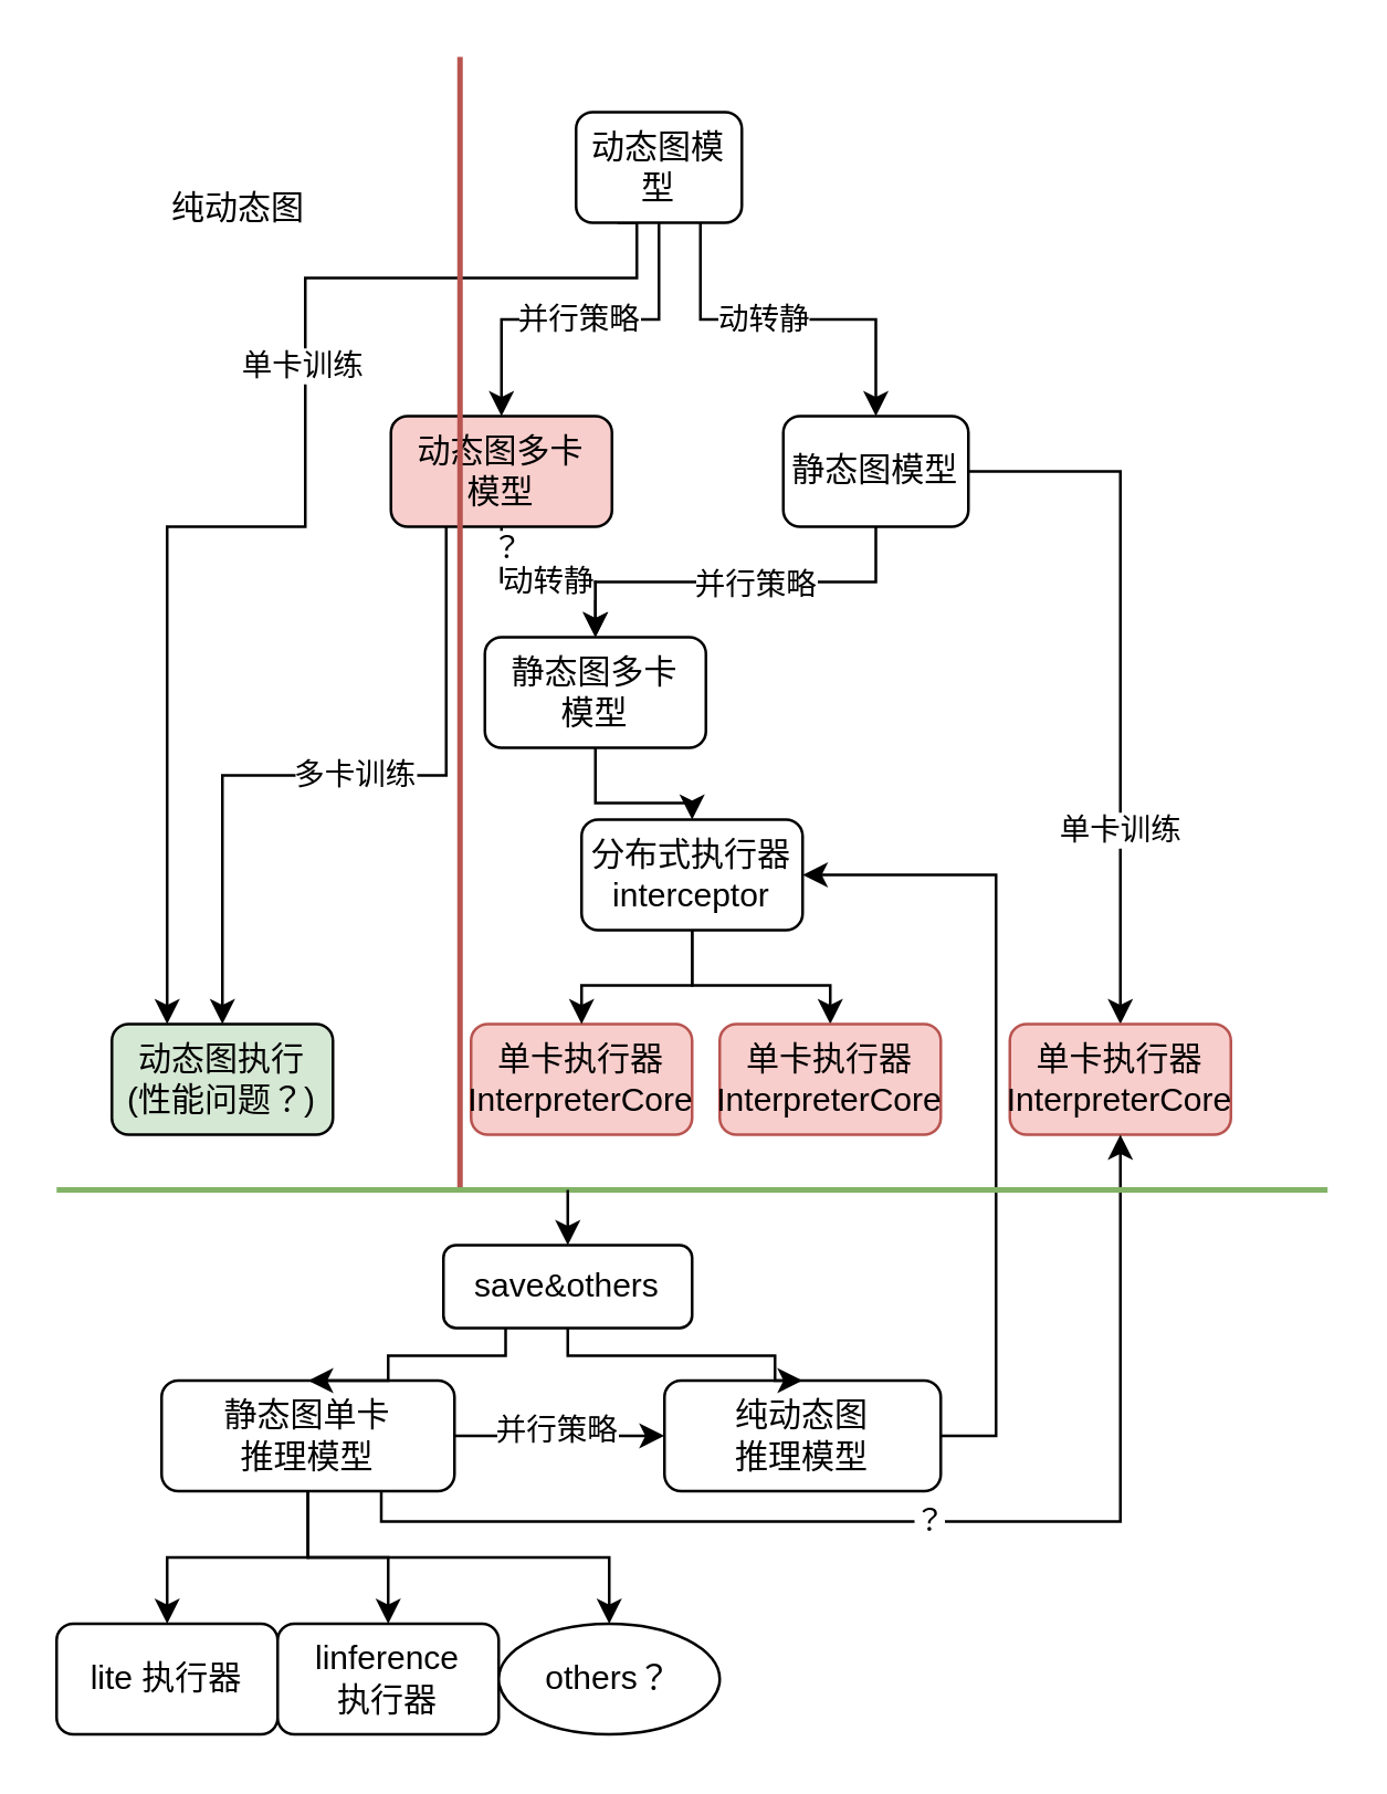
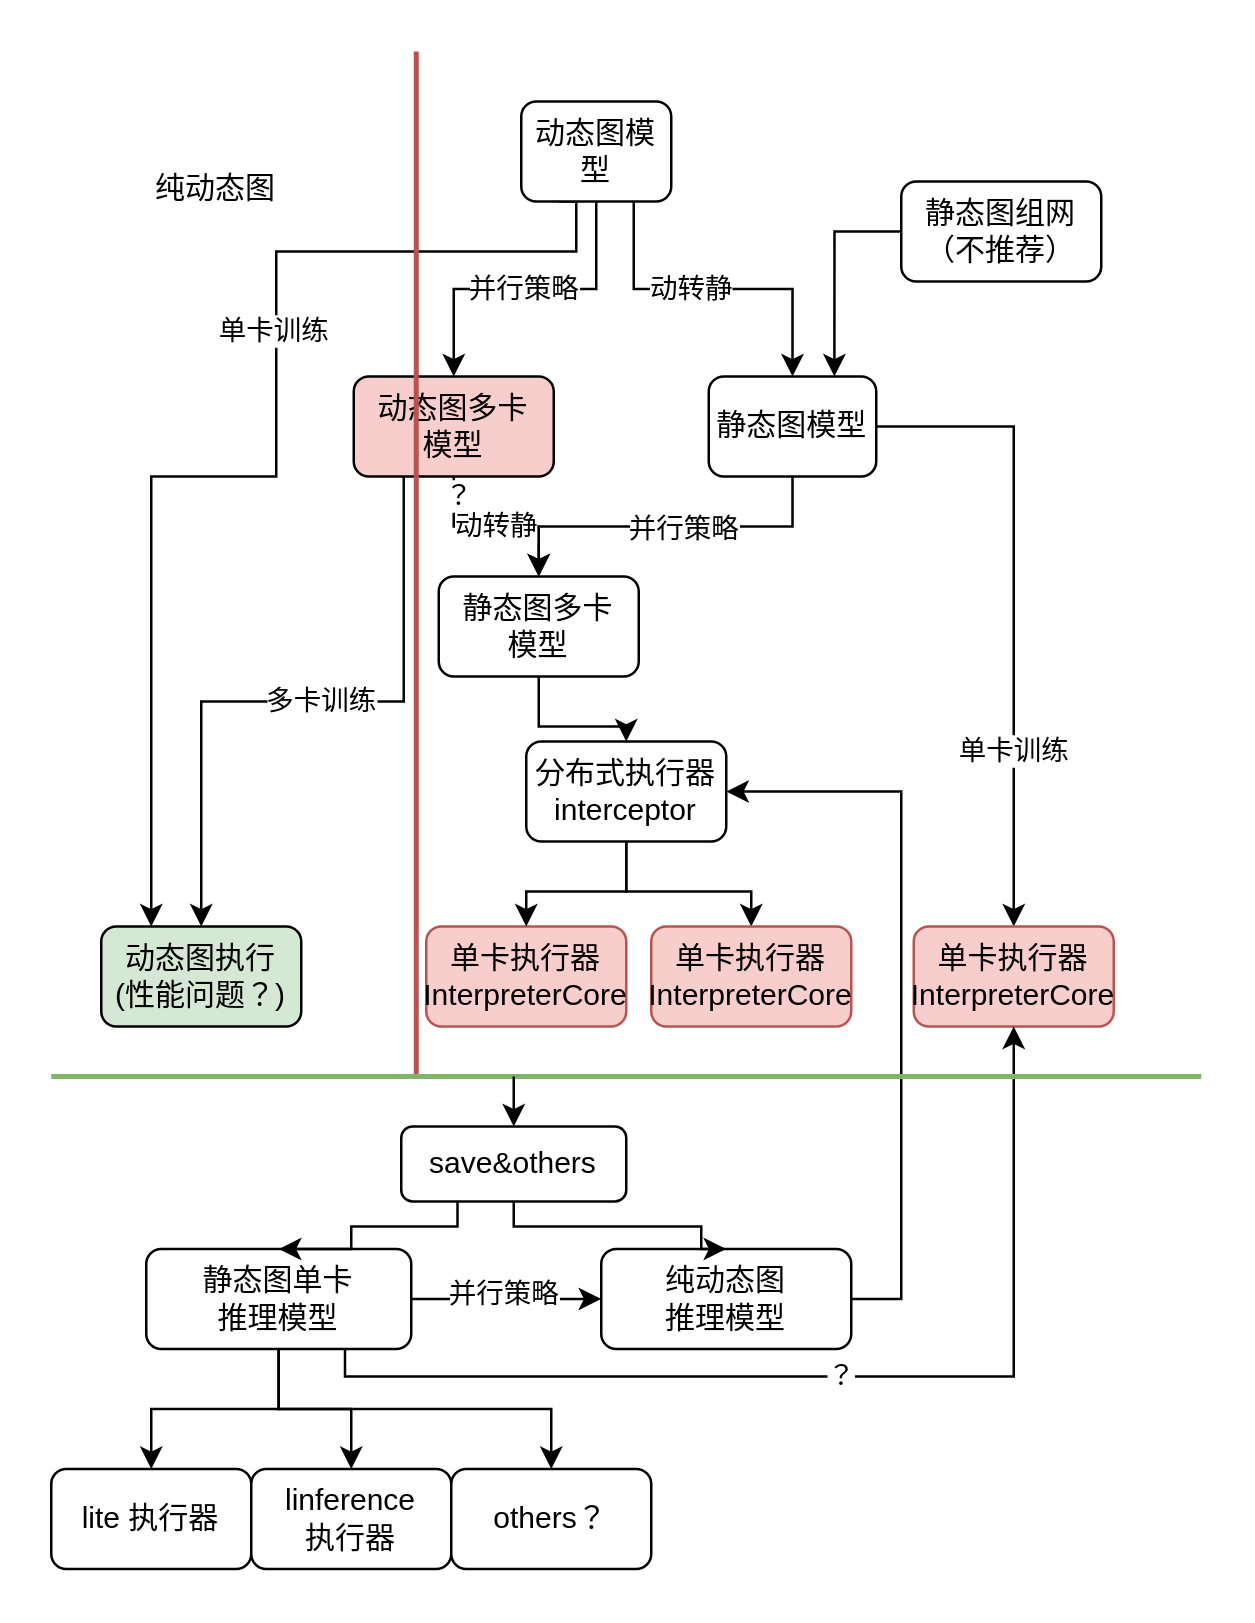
  <mxCell id="0" />
  <mxCell id="1" parent="0" />
  <mxCell id="2" value="并行策略" style="edgeStyle=orthogonalEdgeStyle;rounded=0;orthogonalLoop=1;jettySize=auto;html=1;entryX=0.5;entryY=0;entryDx=0;entryDy=0;exitX=0.5;exitY=1;exitDx=0;exitDy=0;" edge="1" parent="1" source="7" target="12"><mxGeometry relative="1" as="geometry" /></mxCell>
  <mxCell id="3" style="edgeStyle=orthogonalEdgeStyle;rounded=0;orthogonalLoop=1;jettySize=auto;html=1;entryX=0.5;entryY=0;entryDx=0;entryDy=0;exitX=0.75;exitY=1;exitDx=0;exitDy=0;" edge="1" parent="1" source="7" target="17"><mxGeometry relative="1" as="geometry" /></mxCell>
  <mxCell id="4" value="动转静" style="edgeLabel;html=1;align=center;verticalAlign=middle;resizable=0;points=[];" vertex="1" connectable="0" parent="3"><mxGeometry x="-0.145" y="1" relative="1" as="geometry"><mxPoint as="offset" /></mxGeometry></mxCell>
  <mxCell id="5" style="edgeStyle=orthogonalEdgeStyle;rounded=0;orthogonalLoop=1;jettySize=auto;html=1;exitX=0.25;exitY=1;exitDx=0;exitDy=0;entryX=0.25;entryY=0;entryDx=0;entryDy=0;" edge="1" parent="1" source="7" target="28"><mxGeometry relative="1" as="geometry"><Array as="points"><mxPoint x="230" y="100" /><mxPoint x="110" y="100" /><mxPoint x="110" y="190" /><mxPoint x="60" y="190" /></Array></mxGeometry></mxCell>
  <mxCell id="6" value="单卡训练" style="edgeLabel;html=1;align=center;verticalAlign=middle;resizable=0;points=[];" vertex="1" connectable="0" parent="5"><mxGeometry x="-0.237" y="-2" relative="1" as="geometry"><mxPoint as="offset" /></mxGeometry></mxCell>
  <mxCell id="7" value="动态图模型" style="rounded=1;whiteSpace=wrap;html=1;" vertex="1" parent="1"><mxGeometry x="208" y="40" width="60" height="40" as="geometry" /></mxCell>
  <mxCell id="8" value="动转静" style="edgeStyle=orthogonalEdgeStyle;rounded=0;orthogonalLoop=1;jettySize=auto;html=1;" edge="1" parent="1" source="12" target="24"><mxGeometry relative="1" as="geometry" /></mxCell>
  <mxCell id="9" value="？" style="edgeLabel;html=1;align=center;verticalAlign=middle;resizable=0;points=[];" vertex="1" connectable="0" parent="8"><mxGeometry x="-0.798" y="1" relative="1" as="geometry"><mxPoint as="offset" /></mxGeometry></mxCell>
  <mxCell id="10" style="edgeStyle=orthogonalEdgeStyle;rounded=0;orthogonalLoop=1;jettySize=auto;html=1;exitX=0.25;exitY=1;exitDx=0;exitDy=0;" edge="1" parent="1" source="12" target="28"><mxGeometry relative="1" as="geometry" /></mxCell>
  <mxCell id="11" value="多卡训练" style="edgeLabel;html=1;align=center;verticalAlign=middle;resizable=0;points=[];" vertex="1" connectable="0" parent="10"><mxGeometry x="0.145" y="-1" relative="1" as="geometry"><mxPoint x="25" as="offset" /></mxGeometry></mxCell>
  <mxCell id="12" value="动态图多卡&lt;br&gt;模型" style="rounded=1;whiteSpace=wrap;html=1;fillColor=#f8cecc;" vertex="1" parent="1"><mxGeometry x="141" y="150" width="80" height="40" as="geometry" /></mxCell>
  <mxCell id="13" style="edgeStyle=orthogonalEdgeStyle;rounded=0;orthogonalLoop=1;jettySize=auto;html=1;exitX=0.5;exitY=1;exitDx=0;exitDy=0;" edge="1" parent="1" source="17" target="24"><mxGeometry relative="1" as="geometry" /></mxCell>
  <mxCell id="14" value="并行策略" style="edgeLabel;html=1;align=center;verticalAlign=middle;resizable=0;points=[];" vertex="1" connectable="0" parent="13"><mxGeometry x="-0.093" relative="1" as="geometry"><mxPoint as="offset" /></mxGeometry></mxCell>
  <mxCell id="15" style="edgeStyle=orthogonalEdgeStyle;rounded=0;orthogonalLoop=1;jettySize=auto;html=1;entryX=0.5;entryY=0;entryDx=0;entryDy=0;" edge="1" parent="1" source="17" target="22"><mxGeometry relative="1" as="geometry" /></mxCell>
  <mxCell id="16" value="单卡训练" style="edgeLabel;html=1;align=center;verticalAlign=middle;resizable=0;points=[];" vertex="1" connectable="0" parent="15"><mxGeometry x="0.242" y="-1" relative="1" as="geometry"><mxPoint y="26" as="offset" /></mxGeometry></mxCell>
  <mxCell id="17" value="静态图模型" style="rounded=1;whiteSpace=wrap;html=1;" vertex="1" parent="1"><mxGeometry x="283" y="150" width="67" height="40" as="geometry" /></mxCell>
  <mxCell id="18" value="单卡执行器&lt;br&gt;InterpreterCore" style="rounded=1;whiteSpace=wrap;html=1;fillColor=#f8cecc;strokeColor=#b85450;" vertex="1" parent="1"><mxGeometry x="170" y="370" width="80" height="40" as="geometry" /></mxCell>
  <mxCell id="19" style="edgeStyle=orthogonalEdgeStyle;rounded=0;orthogonalLoop=1;jettySize=auto;html=1;" edge="1" parent="1" source="21" target="18"><mxGeometry relative="1" as="geometry" /></mxCell>
  <mxCell id="20" style="edgeStyle=orthogonalEdgeStyle;rounded=0;orthogonalLoop=1;jettySize=auto;html=1;" edge="1" parent="1" source="21" target="27"><mxGeometry relative="1" as="geometry" /></mxCell>
  <mxCell id="21" value="分布式执行器&lt;br&gt;interceptor" style="rounded=1;whiteSpace=wrap;html=1;" vertex="1" parent="1"><mxGeometry x="210" y="296" width="80" height="40" as="geometry" /></mxCell>
  <mxCell id="22" value="单卡执行器&lt;br&gt;InterpreterCore" style="rounded=1;whiteSpace=wrap;html=1;fillColor=#f8cecc;strokeColor=#b85450;" vertex="1" parent="1"><mxGeometry x="365" y="370" width="80" height="40" as="geometry" /></mxCell>
  <mxCell id="23" style="edgeStyle=orthogonalEdgeStyle;rounded=0;orthogonalLoop=1;jettySize=auto;html=1;exitX=0.5;exitY=1;exitDx=0;exitDy=0;entryX=0.5;entryY=0;entryDx=0;entryDy=0;" edge="1" parent="1" source="24" target="21"><mxGeometry relative="1" as="geometry" /></mxCell>
  <mxCell id="24" value="静态图多卡&lt;br&gt;模型" style="rounded=1;whiteSpace=wrap;html=1;" vertex="1" parent="1"><mxGeometry x="175" y="230" width="80" height="40" as="geometry" /></mxCell>
+ <mxCell id="25" style="edgeStyle=orthogonalEdgeStyle;rounded=0;orthogonalLoop=1;jettySize=auto;html=1;exitX=0;exitY=0.5;exitDx=0;exitDy=0;entryX=0.75;entryY=0;entryDx=0;entryDy=0;" edge="1" parent="1" source="26" target="17"><mxGeometry relative="1" as="geometry" /></mxCell>
+ <mxCell id="26" value="静态图组网&lt;br&gt;（不推荐）" style="rounded=1;whiteSpace=wrap;html=1;" vertex="1" parent="1"><mxGeometry x="360" y="72" width="80" height="40" as="geometry" /></mxCell>
  <mxCell id="27" value="单卡执行器&lt;br&gt;InterpreterCore" style="rounded=1;whiteSpace=wrap;html=1;fillColor=#f8cecc;strokeColor=#b85450;" vertex="1" parent="1"><mxGeometry x="260" y="370" width="80" height="40" as="geometry" /></mxCell>
  <mxCell id="28" value="动态图执行&lt;br&gt;(性能问题？)" style="rounded=1;whiteSpace=wrap;html=1;fillColor=#d5e8d4;" vertex="1" parent="1"><mxGeometry x="40" y="370" width="80" height="40" as="geometry" /></mxCell>
  <mxCell id="29" style="edgeStyle=orthogonalEdgeStyle;rounded=0;orthogonalLoop=1;jettySize=auto;html=1;entryX=0.5;entryY=0;entryDx=0;entryDy=0;" edge="1" parent="1" source="35" target="41"><mxGeometry relative="1" as="geometry"><mxPoint x="140" y="564" as="targetPoint" /></mxGeometry></mxCell>
  <mxCell id="30" style="edgeStyle=orthogonalEdgeStyle;rounded=0;orthogonalLoop=1;jettySize=auto;html=1;exitX=0.5;exitY=1;exitDx=0;exitDy=0;entryX=0.5;entryY=0;entryDx=0;entryDy=0;" edge="1" parent="1" source="35" target="42"><mxGeometry relative="1" as="geometry" /></mxCell>
  <mxCell id="31" value="？" style="edgeStyle=orthogonalEdgeStyle;rounded=0;orthogonalLoop=1;jettySize=auto;html=1;exitX=0.75;exitY=1;exitDx=0;exitDy=0;entryX=0.5;entryY=1;entryDx=0;entryDy=0;" edge="1" parent="1" source="35" target="22"><mxGeometry relative="1" as="geometry"><Array as="points"><mxPoint x="138" y="550" /><mxPoint x="405" y="550" /></Array></mxGeometry></mxCell>
  <mxCell id="32" style="edgeStyle=orthogonalEdgeStyle;rounded=0;orthogonalLoop=1;jettySize=auto;html=1;exitX=0.5;exitY=1;exitDx=0;exitDy=0;entryX=0.5;entryY=0;entryDx=0;entryDy=0;" edge="1" parent="1" source="35" target="43"><mxGeometry relative="1" as="geometry" /></mxCell>
  <mxCell id="33" style="edgeStyle=orthogonalEdgeStyle;rounded=0;orthogonalLoop=1;jettySize=auto;html=1;exitX=1;exitY=0.5;exitDx=0;exitDy=0;entryX=0;entryY=0.5;entryDx=0;entryDy=0;" edge="1" parent="1" source="35" target="39"><mxGeometry relative="1" as="geometry" /></mxCell>
  <mxCell id="34" value="并行策略" style="edgeLabel;html=1;align=center;verticalAlign=middle;resizable=0;points=[];" vertex="1" connectable="0" parent="33"><mxGeometry x="-0.053" y="3" relative="1" as="geometry"><mxPoint as="offset" /></mxGeometry></mxCell>
  <mxCell id="35" value="静态图单卡&lt;br&gt;推理模型" style="rounded=1;whiteSpace=wrap;html=1;" vertex="1" parent="1"><mxGeometry x="58" y="499" width="106" height="40" as="geometry" /></mxCell>
  <mxCell id="36" value="" style="endArrow=none;html=1;strokeWidth=2;rounded=0;fillColor=#f8cecc;strokeColor=#b85450;" edge="1" parent="1"><mxGeometry width="50" height="50" relative="1" as="geometry"><mxPoint x="166" y="430" as="sourcePoint" /><mxPoint x="166" y="20" as="targetPoint" /></mxGeometry></mxCell>
  <mxCell id="37" value="纯动态图" style="text;html=1;strokeColor=none;fillColor=none;align=center;verticalAlign=middle;whiteSpace=wrap;rounded=0;" vertex="1" parent="1"><mxGeometry x="56" y="60" width="60" height="30" as="geometry" /></mxCell>
  <mxCell id="38" style="edgeStyle=orthogonalEdgeStyle;rounded=0;orthogonalLoop=1;jettySize=auto;html=1;entryX=1;entryY=0.5;entryDx=0;entryDy=0;exitX=1;exitY=0.5;exitDx=0;exitDy=0;" edge="1" parent="1" source="39" target="21"><mxGeometry relative="1" as="geometry"><Array as="points"><mxPoint x="360" y="519" /><mxPoint x="360" y="316" /></Array></mxGeometry></mxCell>
  <mxCell id="39" value="纯动态图&lt;br&gt;推理模型" style="rounded=1;whiteSpace=wrap;html=1;" vertex="1" parent="1"><mxGeometry x="240" y="499" width="100" height="40" as="geometry" /></mxCell>
  <mxCell id="40" value="" style="endArrow=none;html=1;strokeWidth=2;rounded=0;fillColor=#d5e8d4;strokeColor=#82b366;" edge="1" parent="1"><mxGeometry width="50" height="50" relative="1" as="geometry"><mxPoint x="20" y="430" as="sourcePoint" /><mxPoint x="480" y="430" as="targetPoint" /><Array as="points"><mxPoint x="250" y="430" /></Array></mxGeometry></mxCell>
  <mxCell id="41" value="lite 执行器" style="rounded=1;whiteSpace=wrap;html=1;" vertex="1" parent="1"><mxGeometry x="20" y="587" width="80" height="40" as="geometry" /></mxCell>
  <mxCell id="42" value="linference &lt;br&gt;执行器" style="rounded=1;whiteSpace=wrap;html=1;" vertex="1" parent="1"><mxGeometry x="100" y="587" width="80" height="40" as="geometry" /></mxCell>
- <mxCell id="43" value="others？" style="ellipse;whiteSpace=wrap;html=1;" vertex="1" parent="1"><mxGeometry x="180" y="587" width="80" height="40" as="geometry" /></mxCell>
+ <mxCell id="43" value="others？" style="rounded=1;whiteSpace=wrap;html=1;" vertex="1" parent="1"><mxGeometry x="180" y="587" width="80" height="40" as="geometry" /></mxCell>
  <mxCell id="44" style="edgeStyle=orthogonalEdgeStyle;rounded=0;orthogonalLoop=1;jettySize=auto;html=1;exitX=0.25;exitY=1;exitDx=0;exitDy=0;entryX=0.5;entryY=0;entryDx=0;entryDy=0;" edge="1" parent="1" source="46" target="35"><mxGeometry relative="1" as="geometry"><Array as="points"><mxPoint x="183" y="490" /><mxPoint x="140" y="490" /></Array></mxGeometry></mxCell>
  <mxCell id="45" style="edgeStyle=orthogonalEdgeStyle;rounded=0;orthogonalLoop=1;jettySize=auto;html=1;exitX=0.5;exitY=1;exitDx=0;exitDy=0;entryX=0.5;entryY=0;entryDx=0;entryDy=0;" edge="1" parent="1" source="46" target="39"><mxGeometry relative="1" as="geometry"><Array as="points"><mxPoint x="205" y="490" /><mxPoint x="280" y="490" /></Array></mxGeometry></mxCell>
  <mxCell id="46" value="save&amp;amp;others" style="rounded=1;whiteSpace=wrap;html=1;" vertex="1" parent="1"><mxGeometry x="160" y="450" width="90" height="30" as="geometry" /></mxCell>
  <mxCell id="47" value="" style="endArrow=classic;html=1;rounded=0;entryX=0.5;entryY=0;entryDx=0;entryDy=0;" edge="1" parent="1" target="46"><mxGeometry width="50" height="50" relative="1" as="geometry"><mxPoint x="205" y="430" as="sourcePoint" /><mxPoint x="350" y="470" as="targetPoint" /></mxGeometry></mxCell>
